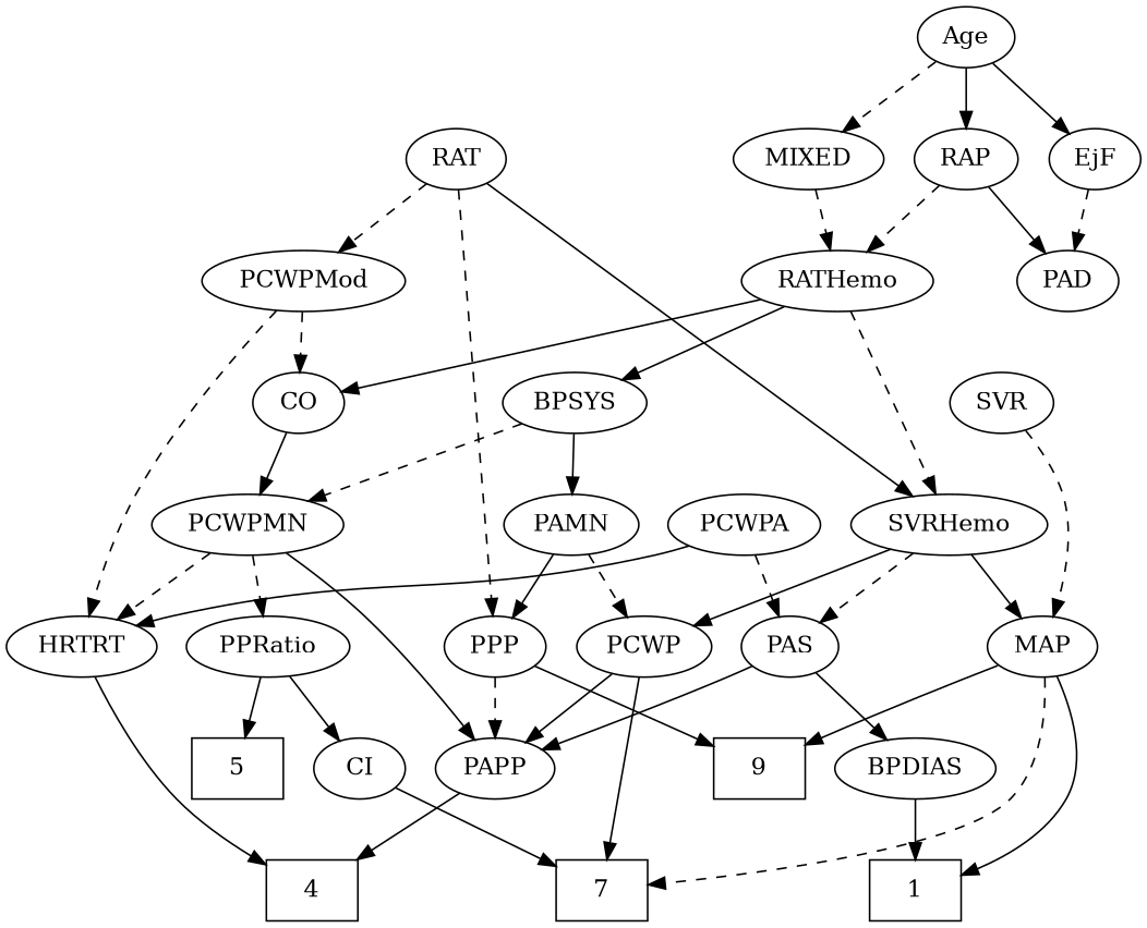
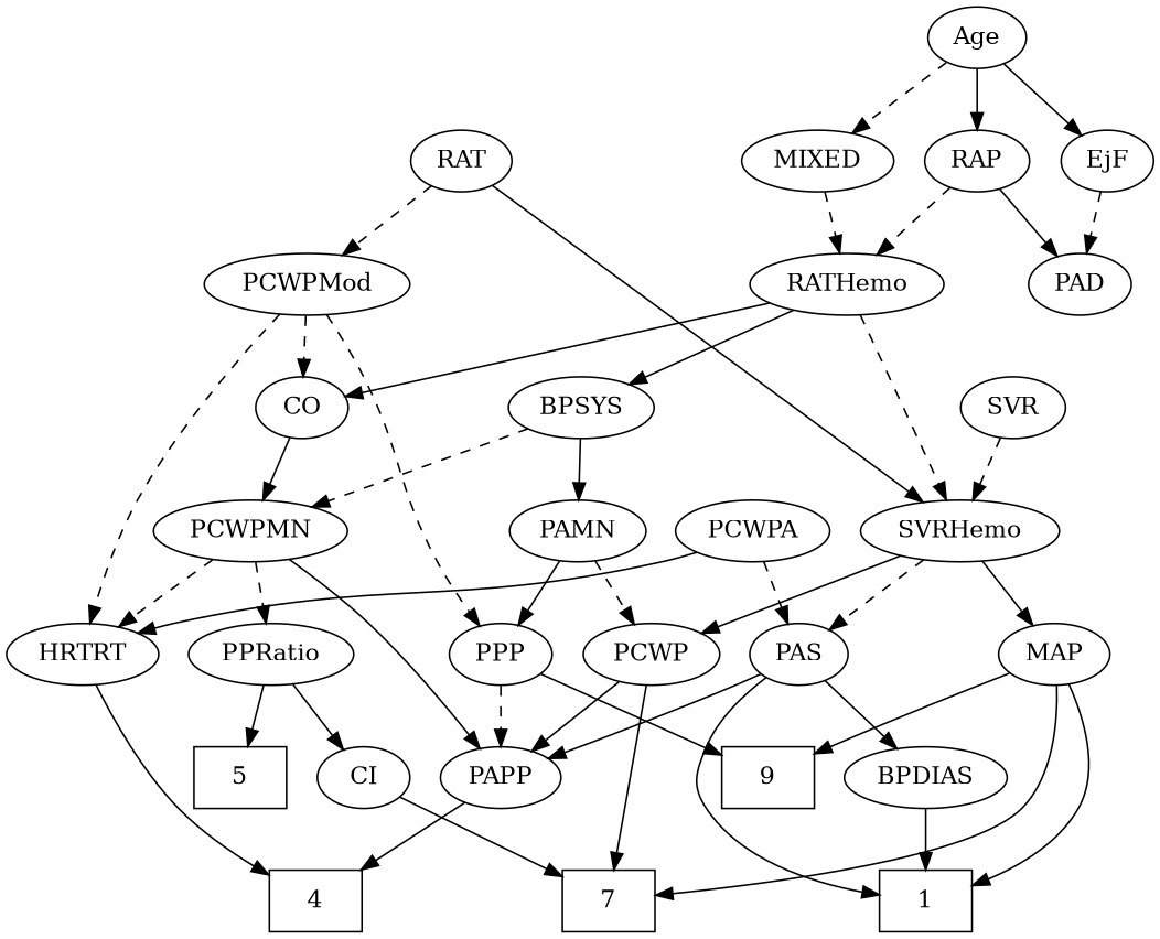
  strict digraph {
    edge [style=solid]
    1 [height=0.5 shape=box width=0.75]
    n2 [height=0.5 label=7 shape=box width=0.75]
    n3 [height=0.5 label=9 shape=box width=0.75]
    4 [height=0.5 shape=box width=0.75]
    5 [height=0.5 shape=box width=0.75]
    Age [height=0.5 width=0.75]
    EjF [height=0.5 width=0.75]
    RAP [height=0.5 width=0.77632]
    MIXED [height=0.5 width=1.1193]
    PAD [height=0.5 width=0.79437]
    RATHemo [height=0.5 width=1.3721]
    BPSYS [height=0.5 width=1.0471]
    CO [height=0.5 width=0.75]
    SVRHemo [height=0.5 width=1.3902]
    PAMN [height=0.5 width=1.011]
    PCWPMN [height=0.5 width=1.3902]
    RAT [height=0.5 width=0.75827]
    PCWPMod [height=0.5 width=1.4443]
    SVR [height=0.5 width=0.77632]
    PPP [height=0.5 width=0.75]
    PCWP [height=0.5 width=0.97491]
    PCWPA [height=0.5 width=1.1555]
    PAS [height=0.5 width=0.75]
    HRTRT [height=0.5 width=1.1013]
    PAPP [height=0.5 width=0.88464]
    BPDIAS [height=0.5 width=1.1735]
    PPRatio [height=0.5 width=1.1013]
    MAP [height=0.5 width=0.84854]
    CI [height=0.5 width=0.75]
    Age -> EjF
    Age -> RAP
    Age -> MIXED [style=dashed]
    EjF -> PAD [style=dashed]
    RAP -> PAD
    RAP -> RATHemo [style=dashed]
    MIXED -> RATHemo [style=dashed]
    RATHemo -> BPSYS
    RATHemo -> CO
    RATHemo -> SVRHemo [style=dashed]
    BPSYS -> PAMN
    BPSYS -> PCWPMN [style=dashed]
    CO -> PCWPMN
    SVRHemo -> PCWP
    SVRHemo -> PAS [style=dashed]
    SVRHemo -> MAP
    PAMN -> PPP
    PAMN -> PCWP [style=dashed]
    PCWPMN -> HRTRT [style=dashed]
    PCWPMN -> PAPP
    PCWPMN -> PPRatio [style=dashed]
    RAT -> SVRHemo
    RAT -> PCWPMod [style=dashed]
    PCWPMod -> CO [style=dashed]
-   RAT -> PPP [style=dashed]
+   PCWPMod -> PPP [style=dashed]
    PCWPMod -> HRTRT [style=dashed]
-   SVR -> MAP [style=dashed]
+   SVR -> SVRHemo [style=dashed]
    PPP -> n3
    PPP -> PAPP [style=dashed]
    PCWP -> n2
    PCWP -> PAPP
    PCWPA -> PAS [style=dashed]
    PCWPA -> HRTRT
+   PAS -> 1
    PAS -> PAPP
    PAS -> BPDIAS
    HRTRT -> 4
    PAPP -> 4
    BPDIAS -> 1
    PPRatio -> 5
    PPRatio -> CI
    MAP -> 1
-   MAP -> n2 [style=dashed]
+   MAP -> n2
    MAP -> n3
    CI -> n2
  }
